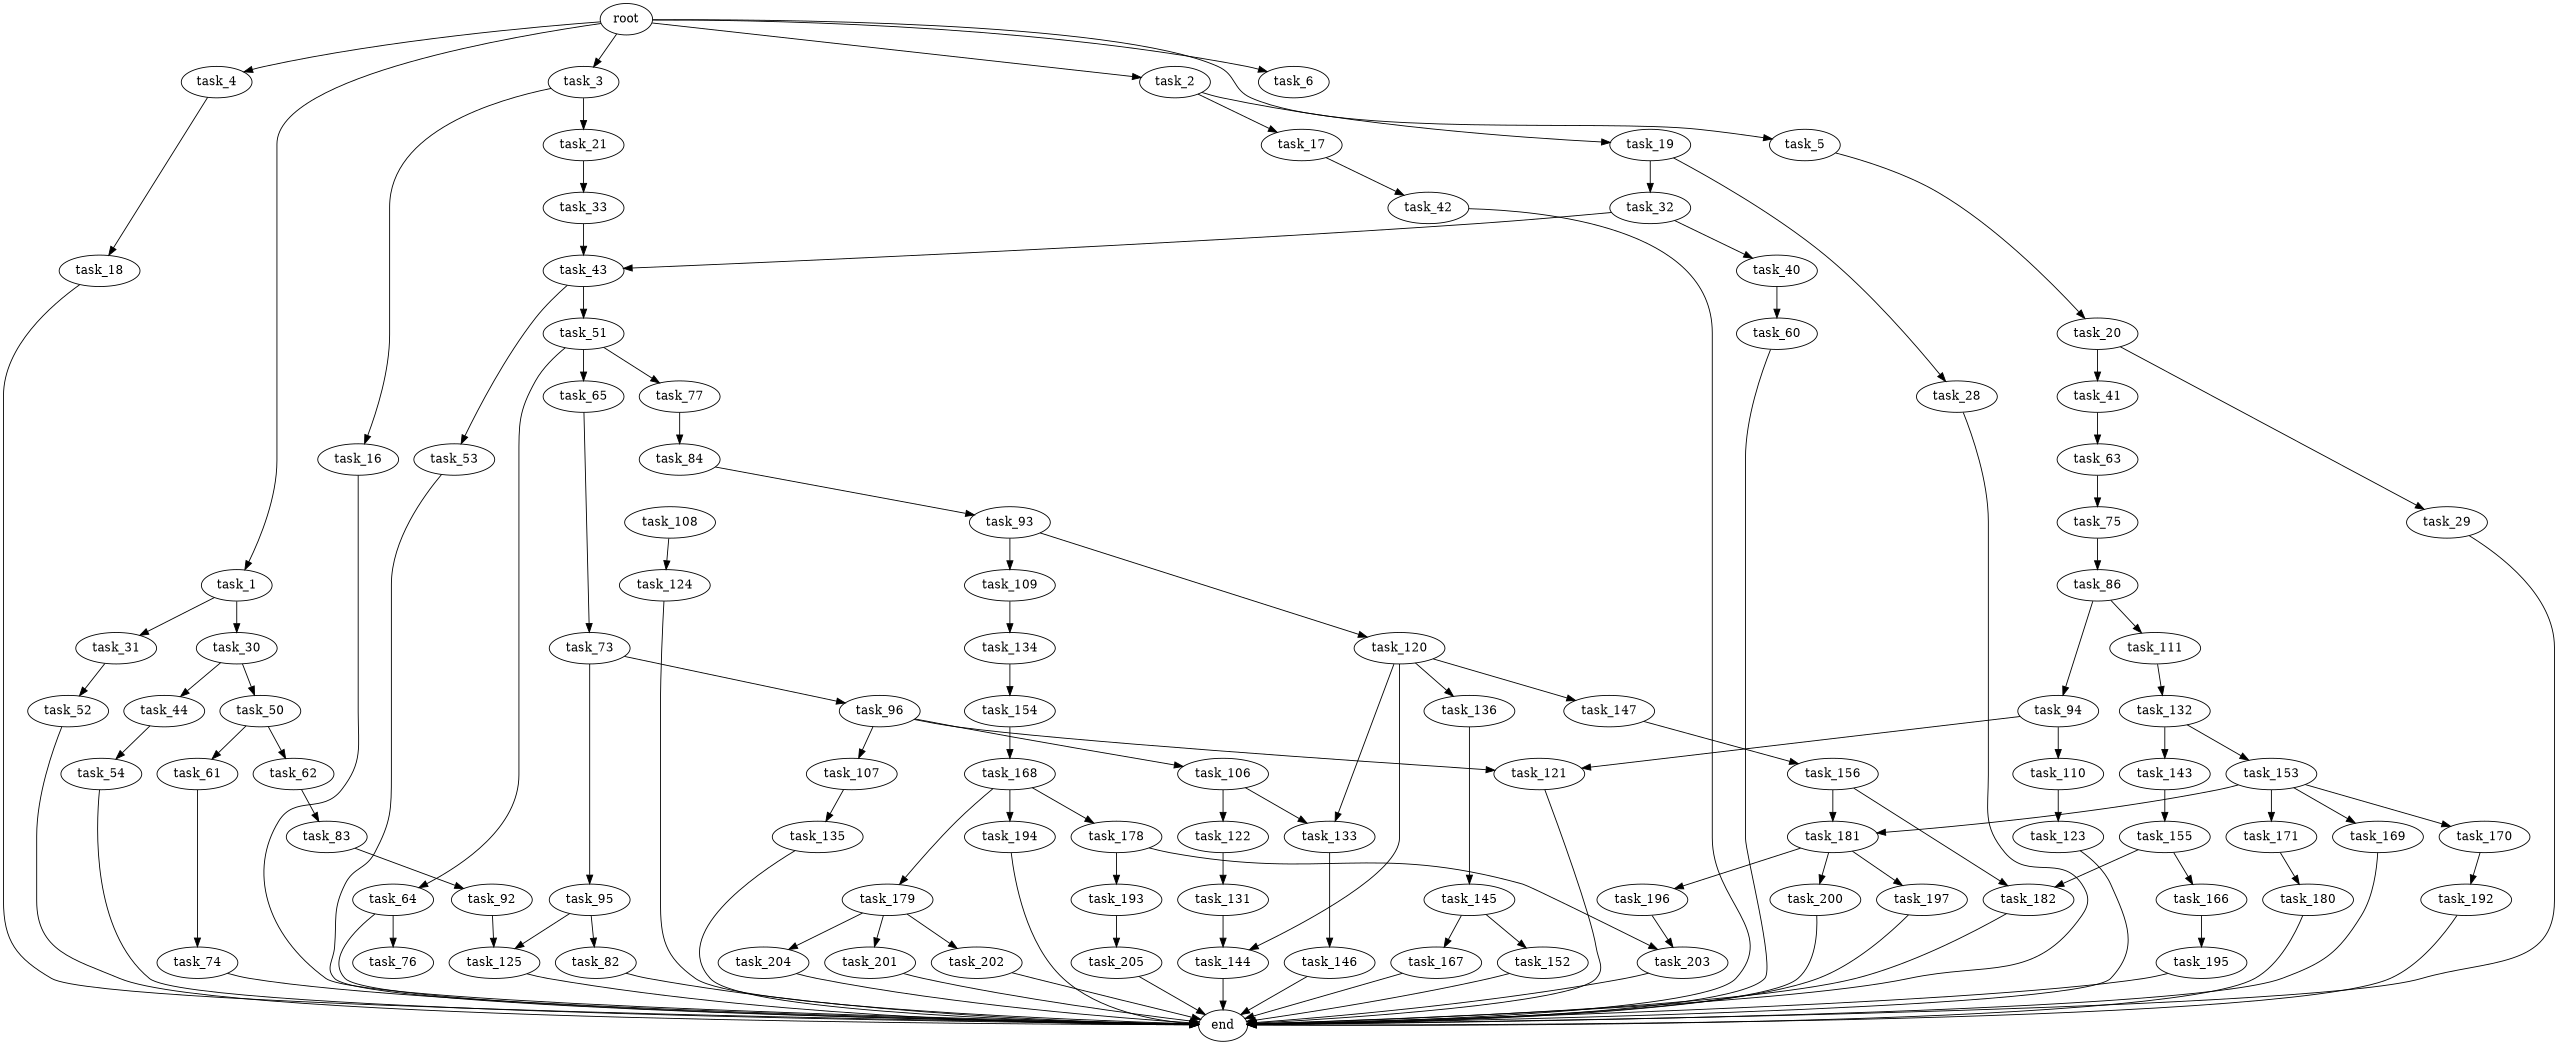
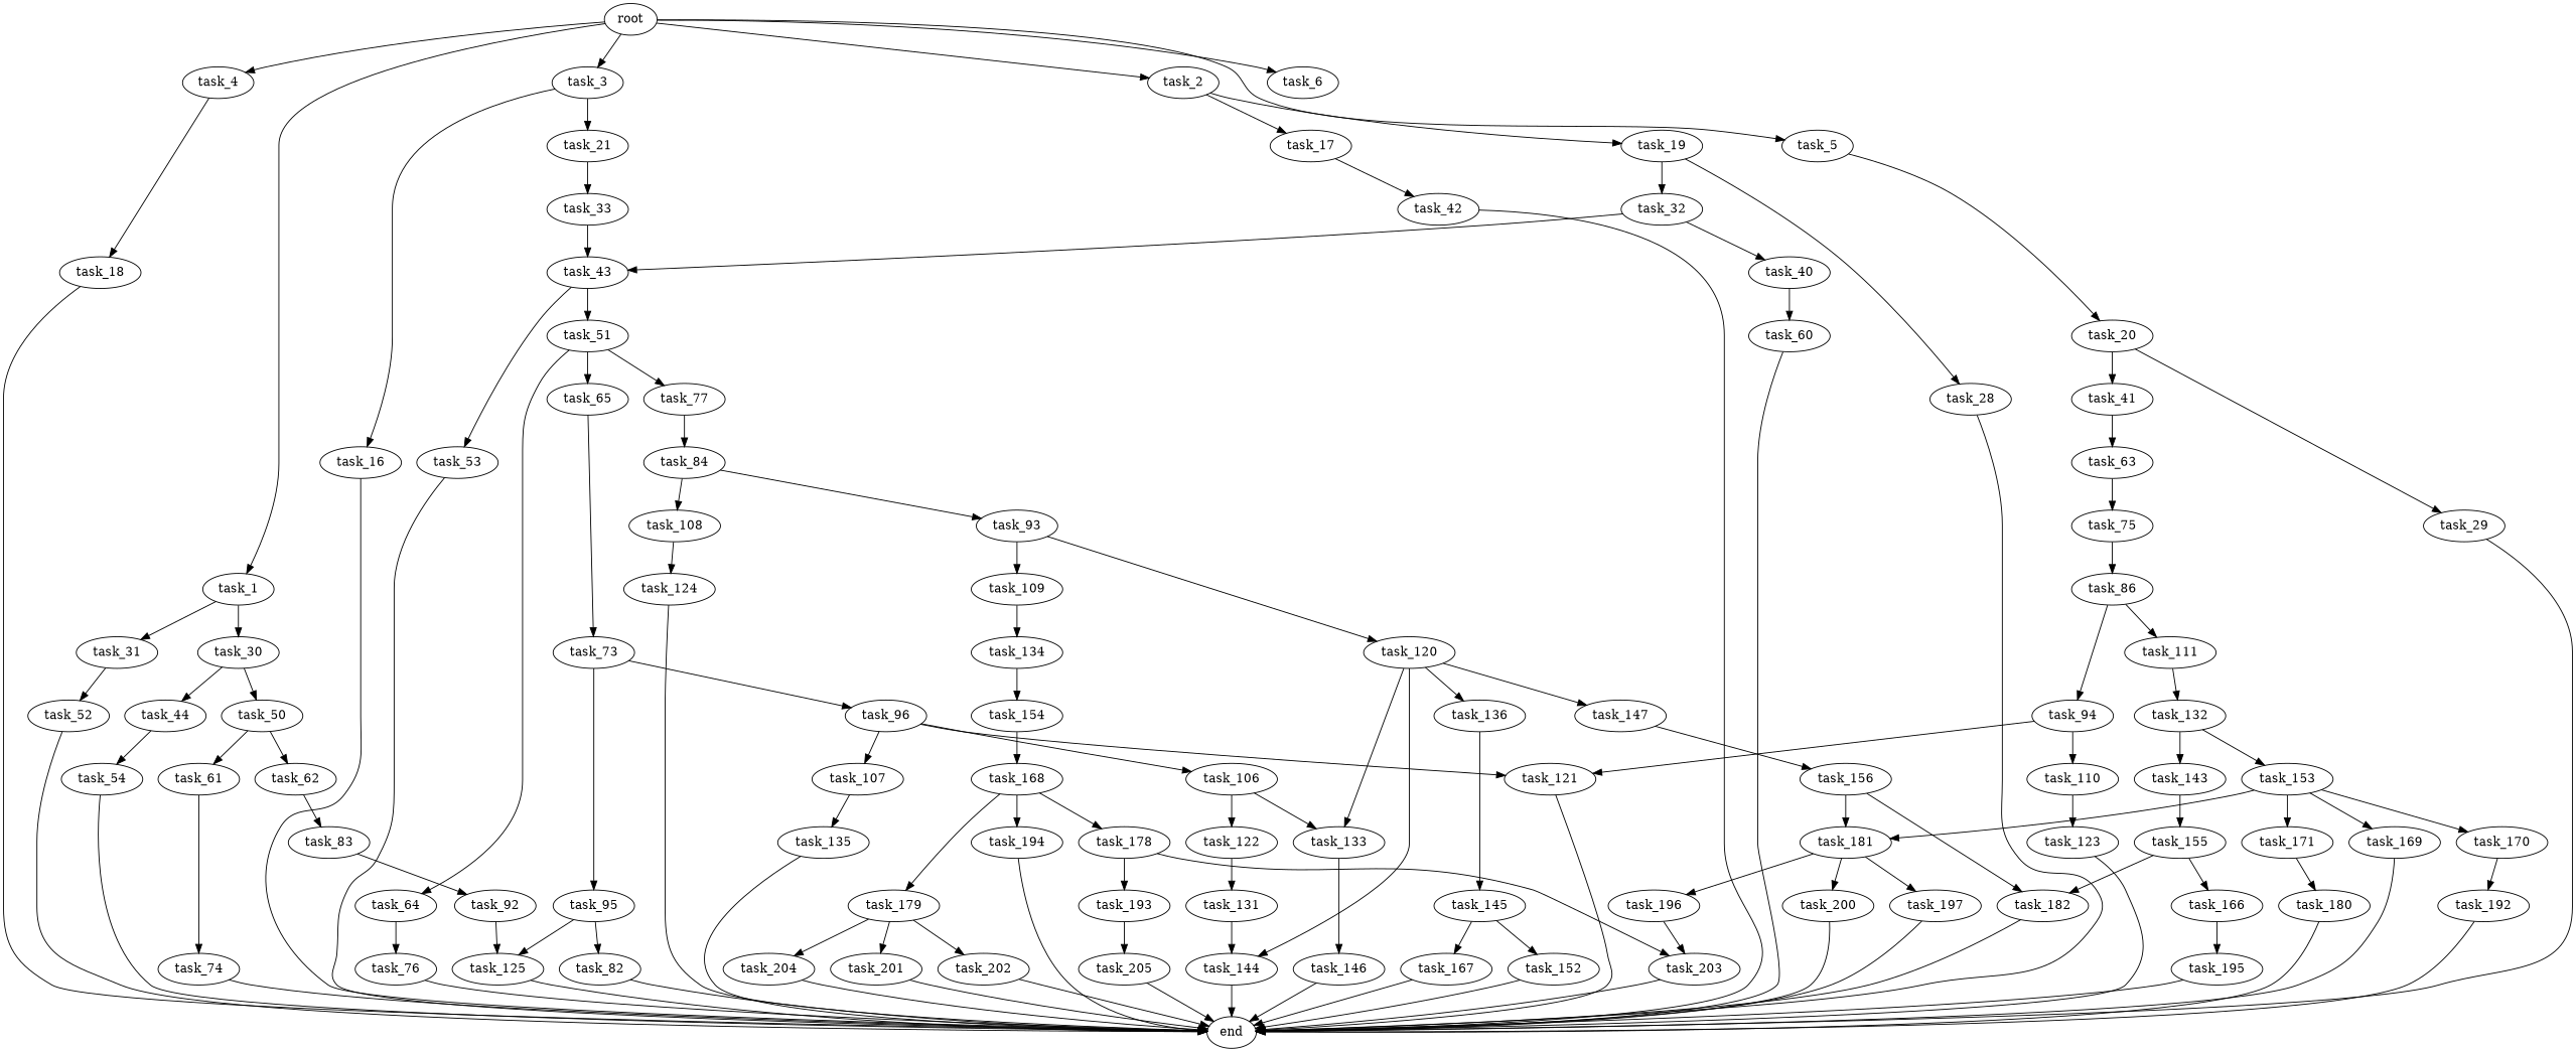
  digraph {
    root
    task_1
    task_2
    task_3
    task_4
    task_5
    task_6
    task_30
    task_31
    task_17
    task_19
    task_16
    task_21
    task_18
    task_20
    task_44
    task_50
    task_52
    task_42
    task_28
    task_32
    end
    task_33
    task_29
    task_41
    task_40
    task_43
    task_63
    task_54
    task_61
    task_62
    task_60
    task_51
    task_53
    task_75
    task_64
    task_65
    task_77
    task_74
    task_83
    task_76
    task_73
    task_84
    task_92
    task_86
    task_82
    task_95
    task_96
    task_125
    task_121
    task_106
    task_107
    task_94
    task_111
    task_93
    task_108
    task_109
    task_120
    task_124
    task_110
    task_132
    task_134
    task_133
    task_136
    task_144
    task_147
    task_123
    task_122
    task_135
    task_131
    task_146
    task_154
    task_143
    task_153
    task_145
    task_156
    task_155
    task_169
    task_170
    task_171
    task_181
    task_168
    task_152
    task_167
    task_166
    task_182
    task_192
    task_180
    task_196
    task_197
    task_200
    task_178
    task_179
    task_194
    task_195
    task_193
    task_203
    task_201
    task_202
    task_204
    task_205
    root -> task_1
    root -> task_2
    root -> task_3
    root -> task_4
    root -> task_5
    root -> task_6
    task_1 -> task_30
    task_1 -> task_31
    task_2 -> task_17
    task_2 -> task_19
    task_3 -> task_16
    task_3 -> task_21
    task_4 -> task_18
    task_5 -> task_20
    task_30 -> task_44
    task_30 -> task_50
    task_31 -> task_52
    task_17 -> task_42
    task_19 -> task_28
    task_19 -> task_32
    task_16 -> end
    task_21 -> task_33
    task_18 -> end
    task_20 -> task_29
    task_20 -> task_41
    task_44 -> task_54
    task_50 -> task_61
    task_50 -> task_62
    task_52 -> end
    task_42 -> end
    task_28 -> end
    task_32 -> task_40
    task_32 -> task_43
    task_33 -> task_43
    task_29 -> end
    task_41 -> task_63
    task_40 -> task_60
    task_43 -> task_51
    task_43 -> task_53
    task_63 -> task_75
    task_54 -> end
    task_61 -> task_74
    task_62 -> task_83
    task_60 -> end
    task_51 -> task_64
    task_51 -> task_65
    task_51 -> task_77
    task_53 -> end
    task_75 -> task_86
    task_64 -> task_76
    task_65 -> task_73
    task_77 -> task_84
    task_74 -> end
    task_83 -> task_92
-   task_64 -> end
+   task_76 -> end
    task_73 -> task_95
    task_73 -> task_96
    task_84 -> task_93
+   task_84 -> task_108
    task_92 -> task_125
    task_86 -> task_94
    task_86 -> task_111
    task_82 -> end
    task_95 -> task_82
    task_95 -> task_125
    task_96 -> task_121
    task_96 -> task_106
    task_96 -> task_107
    task_125 -> end
    task_121 -> end
    task_106 -> task_133
    task_106 -> task_122
    task_107 -> task_135
    task_94 -> task_121
    task_94 -> task_110
    task_111 -> task_132
    task_93 -> task_109
    task_93 -> task_120
    task_108 -> task_124
    task_109 -> task_134
    task_120 -> task_133
    task_120 -> task_136
    task_120 -> task_144
    task_120 -> task_147
    task_124 -> end
    task_110 -> task_123
    task_132 -> task_143
    task_132 -> task_153
    task_134 -> task_154
    task_133 -> task_146
    task_136 -> task_145
    task_144 -> end
    task_147 -> task_156
    task_123 -> end
    task_122 -> task_131
    task_135 -> end
    task_131 -> task_144
    task_146 -> end
    task_154 -> task_168
    task_143 -> task_155
    task_153 -> task_169
    task_153 -> task_170
    task_153 -> task_171
    task_153 -> task_181
    task_145 -> task_152
    task_145 -> task_167
    task_156 -> task_181
    task_156 -> task_182
    task_155 -> task_166
    task_155 -> task_182
    task_169 -> end
    task_170 -> task_192
    task_171 -> task_180
    task_181 -> task_196
    task_181 -> task_197
    task_181 -> task_200
    task_168 -> task_178
    task_168 -> task_179
    task_168 -> task_194
    task_152 -> end
    task_167 -> end
    task_166 -> task_195
    task_182 -> end
    task_192 -> end
    task_180 -> end
    task_196 -> task_203
    task_197 -> end
    task_200 -> end
    task_178 -> task_193
    task_178 -> task_203
    task_179 -> task_201
    task_179 -> task_202
    task_179 -> task_204
    task_194 -> end
    task_195 -> end
    task_193 -> task_205
    task_203 -> end
    task_201 -> end
    task_202 -> end
    task_204 -> end
    task_205 -> end
  }
